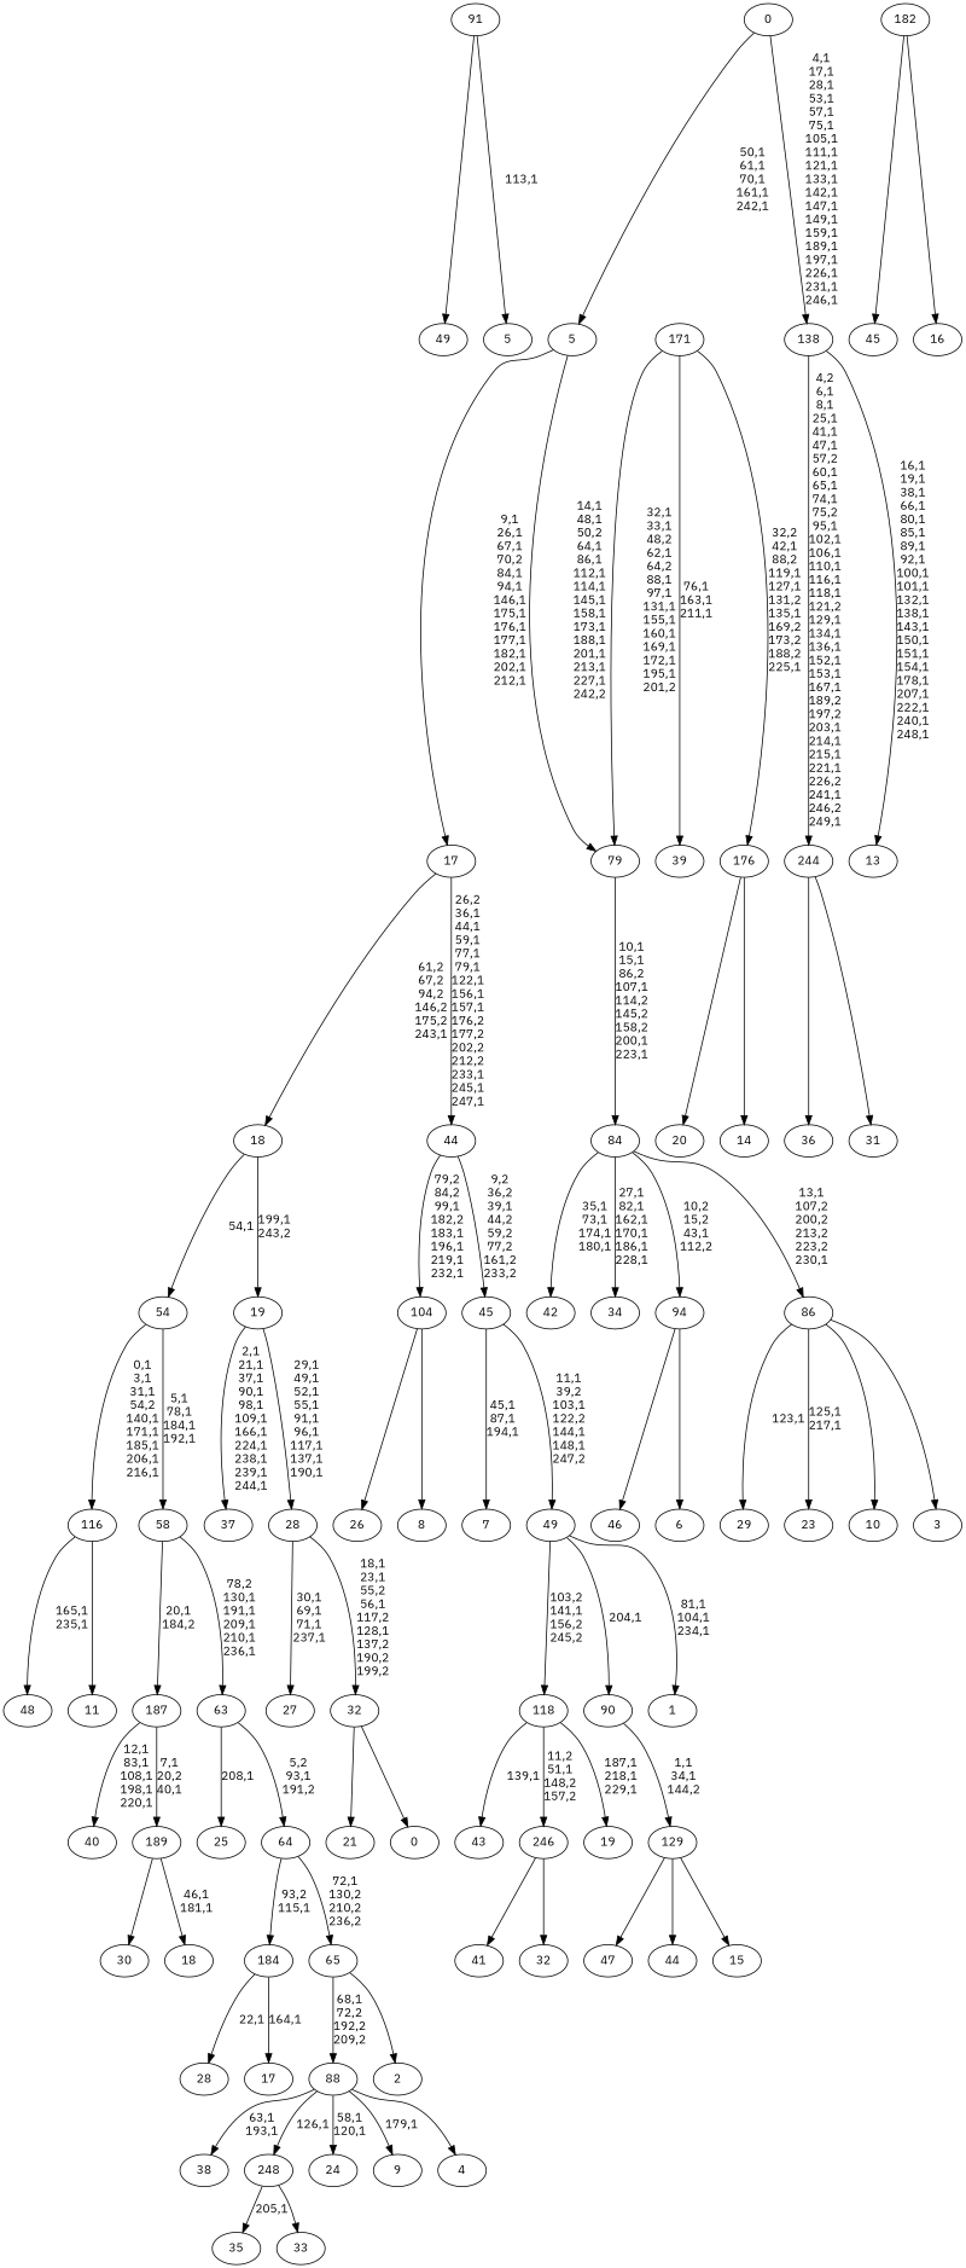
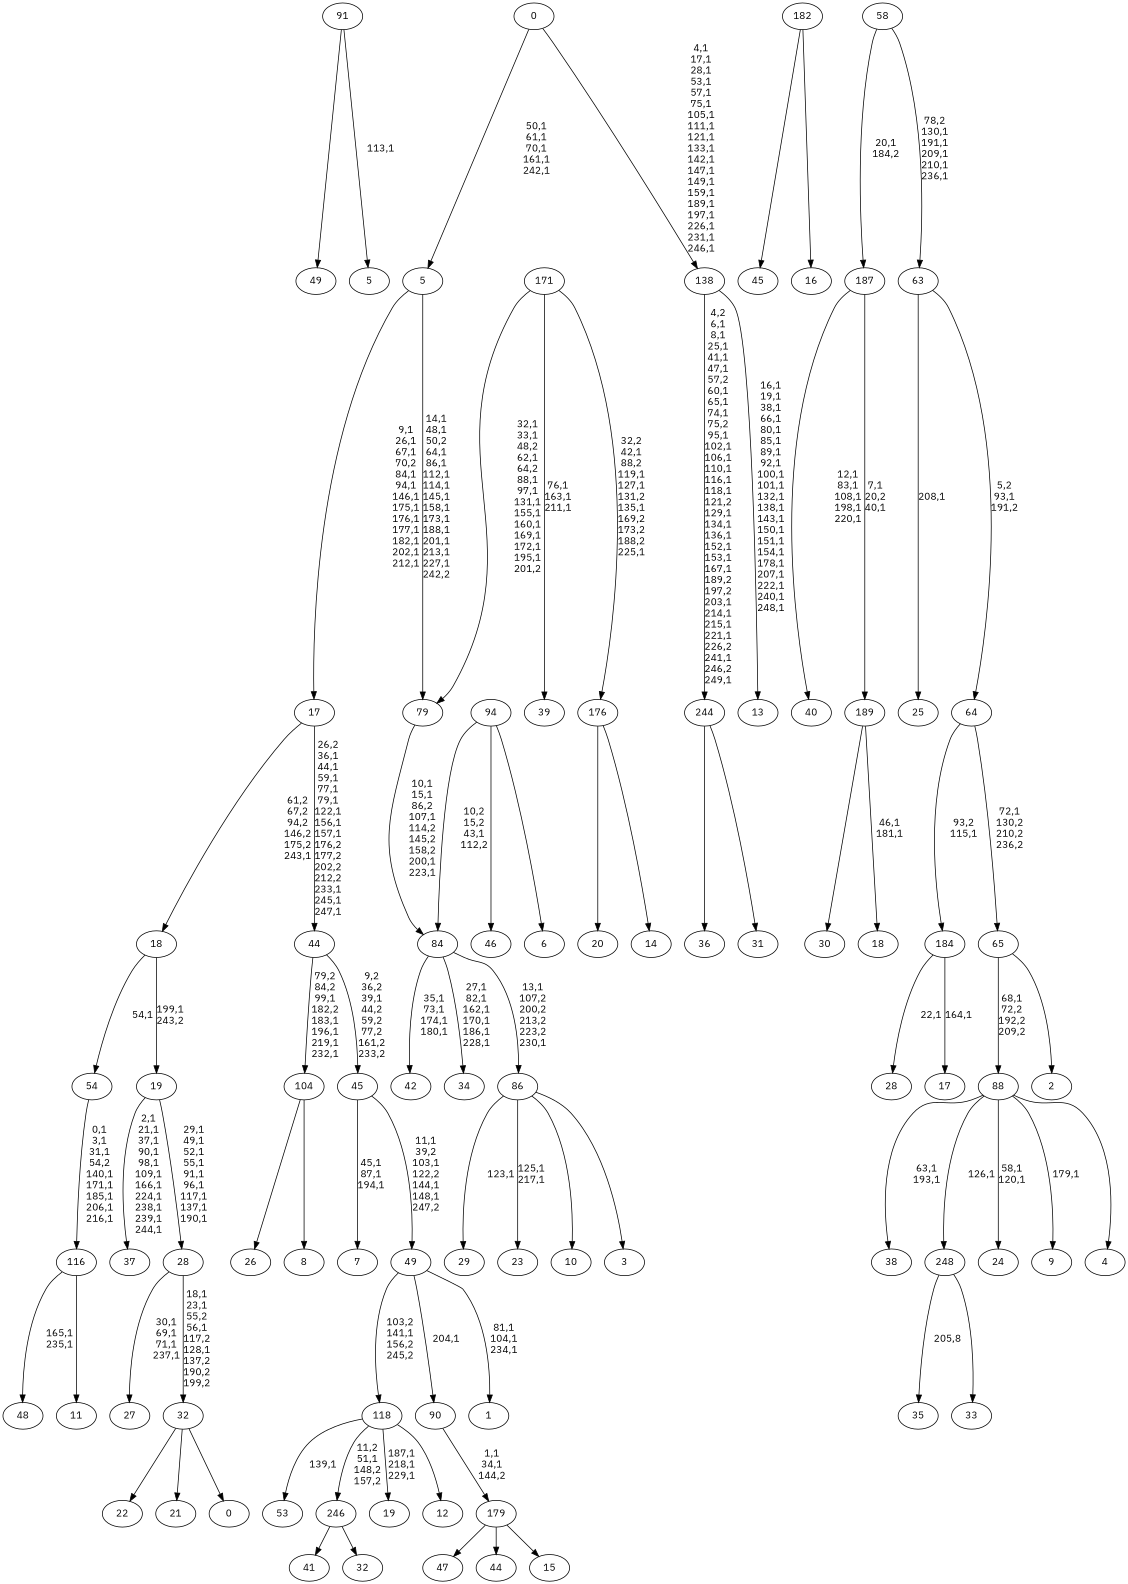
  digraph {
    fontname="IBM Plex Sans"
    node [fontname="IBM Plex Sans"]
    edge [fontname="IBM Plex Sans"]
    n1 [label=49]
    n2 [label=48]
    n3 [label=47]
    n4 [label=46]
    n5 [label=45]
    n6 [label=44]
-   n7 [label=43]
+   n7 [label=53]
    n8 [label=42]
    n9 [label=41]
    n10 [label=40]
    n11 [label=39]
    n12 [label=38]
    n13 [label=37]
    n14 [label=36]
    n15 [label=35]
    n16 [label=34]
    n17 [label=33]
    248
    n19 [label=32]
    246
    n21 [label=31]
    244
    n23 [label=30]
    n24 [label=29]
    n25 [label=28]
    n26 [label=27]
    n27 [label=26]
    n28 [label=25]
    n29 [label=24]
    n30 [label=23]
+   n31 [label=22]
    n32 [label=21]
    n33 [label=20]
    n34 [label=19]
    n35 [label=18]
    189
    187
    n38 [label=17]
    184
    n40 [label=16]
    182
    n42 [label=15]
-   179 [label=129]
+   179
    n44 [label=14]
    176
    171
    79
    n48 [label=13]
    138
+   n50 [label=12]
    118
    n52 [label=11]
    116
    n54 [label=10]
    n55 [label=9]
    n56 [label=8]
    104
    n58 [label=7]
    n59 [label=6]
    94
    n61 [label=5]
    91
    90
    n64 [label=4]
    88
    n66 [label=3]
    86
    84
    n69 [label=2]
    65
    64
    63
    58
    54
    n75 [label=1]
    49
    45
    44
    n79 [label=0]
    32
    28
    19
    18
    17
    5
    0
-   248 -> n15 [label="205,1"]
+   248 -> n15 [label="205,8"]
    248 -> n17
    246 -> n9
    246 -> n19
    244 -> n14
    244 -> n21
    189 -> n23
    189 -> n35 [label="46,1\n181,1"]
    187 -> n10 [label="12,1\n83,1\n108,1\n198,1\n220,1"]
    187 -> 189 [label="7,1\n20,2\n40,1"]
    184 -> n25 [label="22,1"]
    184 -> n38 [label="164,1"]
    182 -> n5
    182 -> n40
    179 -> n3
    179 -> n6
    179 -> n42
    176 -> n33
    176 -> n44
    171 -> n11 [label="76,1\n163,1\n211,1"]
    171 -> 176 [label="32,2\n42,1\n88,2\n119,1\n127,1\n131,2\n135,1\n169,2\n173,2\n188,2\n225,1"]
    171 -> 79 [label="32,1\n33,1\n48,2\n62,1\n64,2\n88,1\n97,1\n131,1\n155,1\n160,1\n169,1\n172,1\n195,1\n201,2"]
    79 -> 84 [label="10,1\n15,1\n86,2\n107,1\n114,2\n145,2\n158,2\n200,1\n223,1"]
    138 -> 244 [label="4,2\n6,1\n8,1\n25,1\n41,1\n47,1\n57,2\n60,1\n65,1\n74,1\n75,2\n95,1\n102,1\n106,1\n110,1\n116,1\n118,1\n121,2\n129,1\n134,1\n136,1\n152,1\n153,1\n167,1\n189,2\n197,2\n203,1\n214,1\n215,1\n221,1\n226,2\n241,1\n246,2\n249,1"]
    138 -> n48 [label="16,1\n19,1\n38,1\n66,1\n80,1\n85,1\n89,1\n92,1\n100,1\n101,1\n132,1\n138,1\n143,1\n150,1\n151,1\n154,1\n178,1\n207,1\n222,1\n240,1\n248,1"]
    118 -> n7 [label="139,1"]
    118 -> 246 [label="11,2\n51,1\n148,2\n157,2"]
    118 -> n34 [label="187,1\n218,1\n229,1"]
+   118 -> n50
    116 -> n2 [label="165,1\n235,1"]
    116 -> n52
    104 -> n27
    104 -> n56
    94 -> n4
    94 -> n59
    91 -> n1
    91 -> n61 [label="113,1"]
    90 -> 179 [label="1,1\n34,1\n144,2"]
    88 -> n12 [label="63,1\n193,1"]
    88 -> 248 [label="126,1"]
    88 -> n29 [label="58,1\n120,1"]
    88 -> n55 [label="179,1"]
    88 -> n64
    86 -> n24 [label="123,1"]
    86 -> n30 [label="125,1\n217,1"]
    86 -> n54
    86 -> n66
    84 -> n8 [label="35,1\n73,1\n174,1\n180,1"]
    84 -> n16 [label="27,1\n82,1\n162,1\n170,1\n186,1\n228,1"]
-   84 -> 94 [label="10,2\n15,2\n43,1\n112,2"]
+   94 -> 84 [label="10,2\n15,2\n43,1\n112,2"]
    84 -> 86 [label="13,1\n107,2\n200,2\n213,2\n223,2\n230,1"]
    65 -> 88 [label="68,1\n72,2\n192,2\n209,2"]
    65 -> n69
    64 -> 184 [label="93,2\n115,1"]
    64 -> 65 [label="72,1\n130,2\n210,2\n236,2"]
    63 -> n28 [label="208,1"]
    63 -> 64 [label="5,2\n93,1\n191,2"]
    58 -> 187 [label="20,1\n184,2"]
    58 -> 63 [label="78,2\n130,1\n191,1\n209,1\n210,1\n236,1"]
    54 -> 116 [label="0,1\n3,1\n31,1\n54,2\n140,1\n171,1\n185,1\n206,1\n216,1"]
-   54 -> 58 [label="5,1\n78,1\n184,1\n192,1"]
    49 -> 118 [label="103,2\n141,1\n156,2\n245,2"]
    49 -> 90 [label="204,1"]
    49 -> n75 [label="81,1\n104,1\n234,1"]
    45 -> n58 [label="45,1\n87,1\n194,1"]
    45 -> 49 [label="11,1\n39,2\n103,1\n122,2\n144,1\n148,1\n247,2"]
    44 -> 104 [label="79,2\n84,2\n99,1\n182,2\n183,1\n196,1\n219,1\n232,1"]
    44 -> 45 [label="9,2\n36,2\n39,1\n44,2\n59,2\n77,2\n161,2\n233,2"]
+   32 -> n31
    32 -> n32
    32 -> n79
    28 -> n26 [label="30,1\n69,1\n71,1\n237,1"]
    28 -> 32 [label="18,1\n23,1\n55,2\n56,1\n117,2\n128,1\n137,2\n190,2\n199,2"]
    19 -> n13 [label="2,1\n21,1\n37,1\n90,1\n98,1\n109,1\n166,1\n224,1\n238,1\n239,1\n244,1"]
    19 -> 28 [label="29,1\n49,1\n52,1\n55,1\n91,1\n96,1\n117,1\n137,1\n190,1"]
    18 -> 54 [label="54,1"]
    18 -> 19 [label="199,1\n243,2"]
    17 -> 44 [label="26,2\n36,1\n44,1\n59,1\n77,1\n79,1\n122,1\n156,1\n157,1\n176,2\n177,2\n202,2\n212,2\n233,1\n245,1\n247,1"]
    17 -> 18 [label="61,2\n67,2\n94,2\n146,2\n175,2\n243,1"]
    5 -> 79 [label="14,1\n48,1\n50,2\n64,1\n86,1\n112,1\n114,1\n145,1\n158,1\n173,1\n188,1\n201,1\n213,1\n227,1\n242,2"]
    5 -> 17 [label="9,1\n26,1\n67,1\n70,2\n84,1\n94,1\n146,1\n175,1\n176,1\n177,1\n182,1\n202,1\n212,1"]
    0 -> 138 [label="4,1\n17,1\n28,1\n53,1\n57,1\n75,1\n105,1\n111,1\n121,1\n133,1\n142,1\n147,1\n149,1\n159,1\n189,1\n197,1\n226,1\n231,1\n246,1"]
    0 -> 5 [label="50,1\n61,1\n70,1\n161,1\n242,1"]
  }
